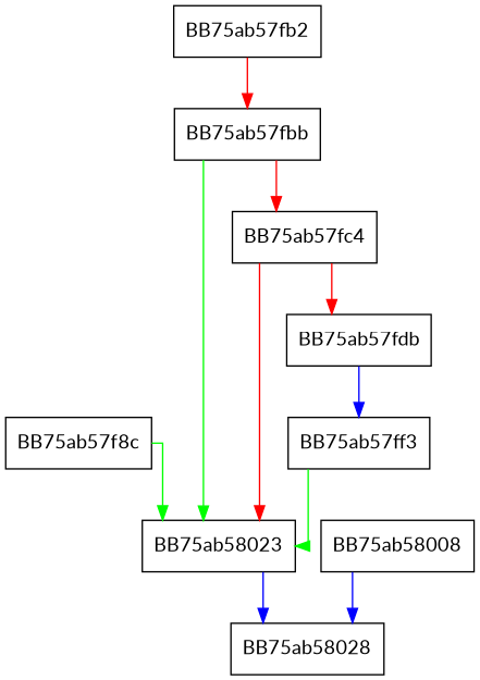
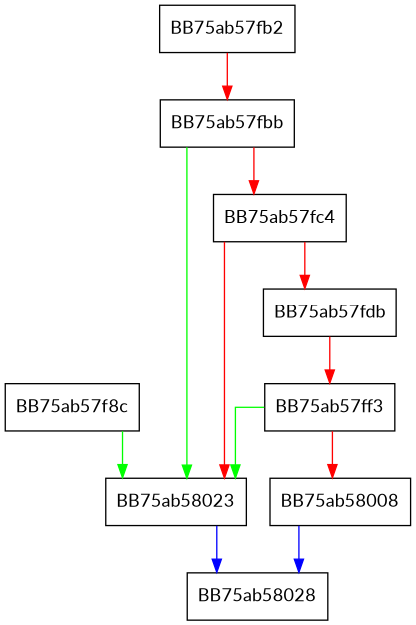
  digraph {
    fontname=Lato
    splines=ortho
    node [fontname=Lato shape=box]
    edge [color=red fontname=Lato]
    BB75ab57f8c
    BB75ab58023
    BB75ab58028
    BB75ab57fb2
    BB75ab57fbb
    BB75ab57fc4
    BB75ab57fdb
    BB75ab57ff3
    BB75ab58008
    BB75ab57f8c -> BB75ab58023 [color=green]
    BB75ab58023 -> BB75ab58028 [color=blue]
    BB75ab57fb2 -> BB75ab57fbb
    BB75ab57fbb -> BB75ab58023 [color=green]
    BB75ab57fbb -> BB75ab57fc4
    BB75ab57fc4 -> BB75ab58023
    BB75ab57fc4 -> BB75ab57fdb
-   BB75ab57fdb -> BB75ab57ff3 [color=blue]
+   BB75ab57fdb -> BB75ab57ff3
    BB75ab57ff3 -> BB75ab58023 [color=green]
+   BB75ab57ff3 -> BB75ab58008
    BB75ab58008 -> BB75ab58028 [color=blue]
  }
